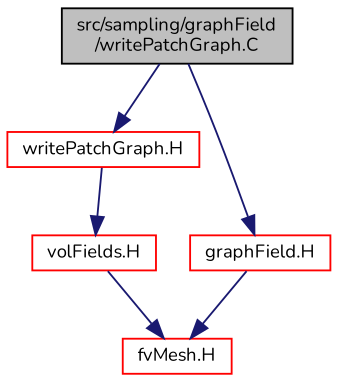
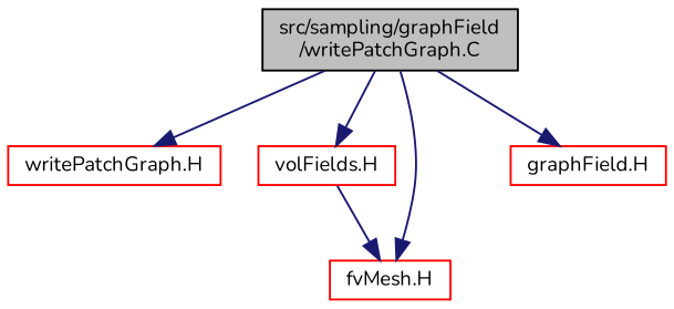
  digraph {
    fontname=Nunito
    node [color=red fontname=Nunito fontsize=10 shape=record]
    edge [color=midnightblue fontname=Nunito fontsize=10 labelfontname=Helvetica labelfontsize=10 style=solid]
    n1 [color=black fillcolor=grey75 fontcolor=black height=0.2 label="src/sampling/graphField\l/writePatchGraph.C" style=filled width=0.4]
    n2 [height=0.2 label="writePatchGraph.H" width=0.4]
    n3 [height=0.2 label="volFields.H" width=0.4]
    n4 [height=0.2 label="fvMesh.H" width=0.4]
    n5 [height=0.2 label="graphField.H" width=0.4]
    n1 -> n2
-   n2 -> n3
-   n5 -> n4
+   n1 -> n3
+   n1 -> n4
    n1 -> n5
    n3 -> n4
  }
